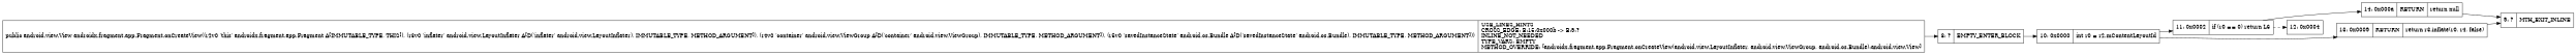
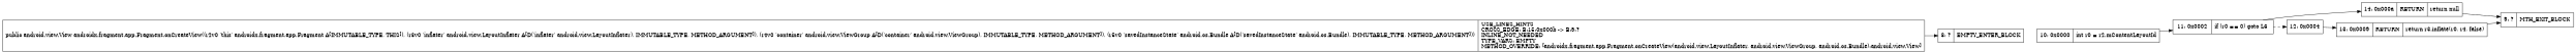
  digraph {
    rankdir=LR
    node [shape=record]
    n1 [label="{8\:\ ?|EMPTY_ENTER_BLOCK\l}"]
    n2 [label="{10\:\ 0x0000|int r0 = r2.mContentLayoutId\l}"]
-   n3 [label="{11\:\ 0x0002|if (r0 == 0) return L6\l}"]
+   n3 [label="{11\:\ 0x0002|if (r0 == 0) goto L6\l}"]
    n4 [label="{12\:\ 0x0004}"]
    n5 [label="{14\:\ 0x000a|RETURN\l|return null\l}"]
    n6 [label="{13\:\ 0x0009|RETURN\l|return r3.inflate(r0, r4, false)\l}"]
-   n7 [label="{9\:\ ?|MTH_EXIT_INLINE\l}"]
+   n7 [label="{9\:\ ?|MTH_EXIT_BLOCK\l}"]
    n8 [label="{public android.view.View androidx.fragment.app.Fragment.onCreateView((r2v0 'this' androidx.fragment.app.Fragment A[IMMUTABLE_TYPE, THIS]), (r3v0 'inflater' android.view.LayoutInflater A[D('inflater' android.view.LayoutInflater), IMMUTABLE_TYPE, METHOD_ARGUMENT]), (r4v0 'container' android.view.ViewGroup A[D('container' android.view.ViewGroup), IMMUTABLE_TYPE, METHOD_ARGUMENT]), (r5v0 'savedInstanceState' android.os.Bundle A[D('savedInstanceState' android.os.Bundle), IMMUTABLE_TYPE, METHOD_ARGUMENT]))  | USE_LINES_HINTS\lCROSS_EDGE: B:15:0x000b \-\> B:9:?\lINLINE_NOT_NEEDED\lTYPE_VARS: EMPTY\lMETHOD_OVERRIDE: [androidx.fragment.app.Fragment.onCreateView(android.view.LayoutInflater, android.view.ViewGroup, android.os.Bundle):android.view.View]\l}"]
-   n1 -> n2
    n2 -> n3
    n3 -> n4 [style=dashed]
    n3 -> n5
-   n2 -> n6
+   n4 -> n6
    n5 -> n7
    n6 -> n7
    n8 -> n1
  }
